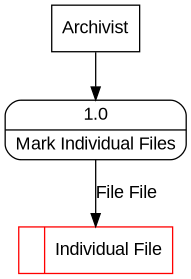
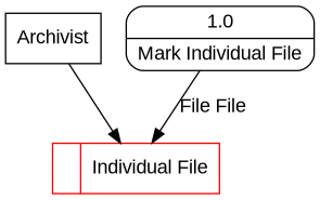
  digraph {
    fontname="Liberation Sans"
    node [fontname="Liberation Sans"]
    edge [fontname="Liberation Sans"]
    n1 [color=red label="<f0>  |<f1> Individual File " shape=record]
    n2 [label=Archivist shape=box]
-   n3 [label="{<f0> 1.0|<f1> Mark Individual Files }" shape=Mrecord]
-   n2 -> n3
+   n3 [label="{<f0> 1.0|<f1> Mark Individual File }" shape=Mrecord]
+   n2 -> n1
    n3 -> n1 [label="File File"]
  }
